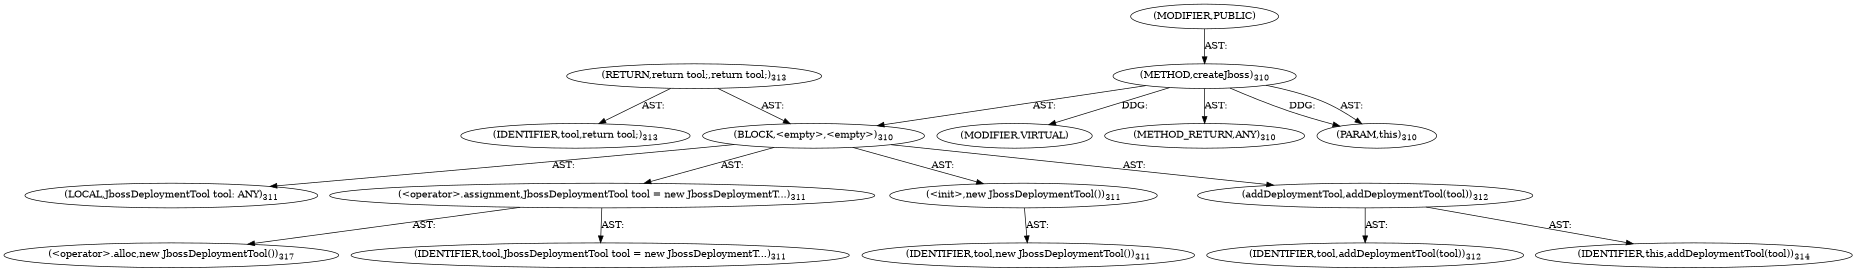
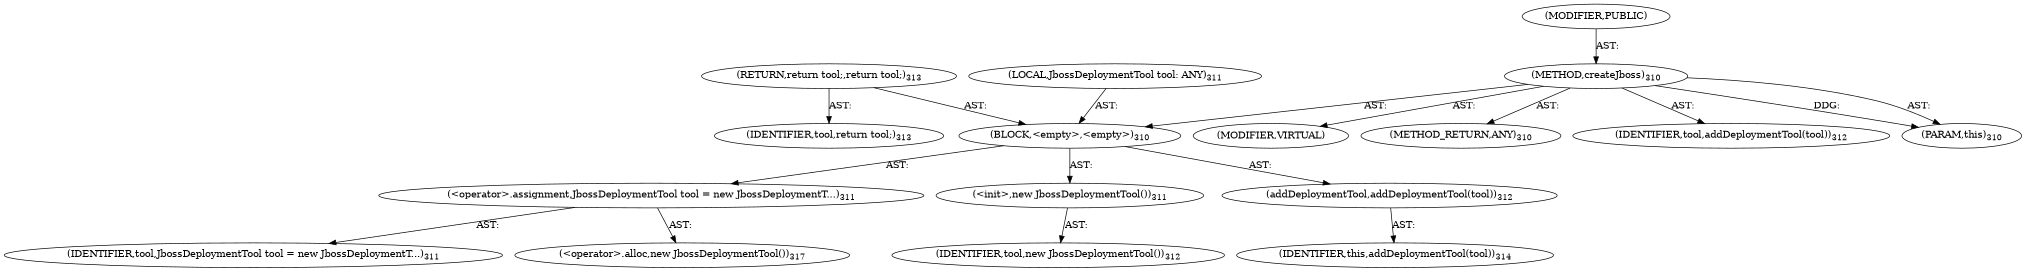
  digraph {
    fontname="DejaVu Serif"
    node [fontname="DejaVu Serif"]
    edge [fontname="DejaVu Serif"]
    n1 [label=<(METHOD,createJboss)<SUB>310</SUB>>]
    n2 [label=<(PARAM,this)<SUB>310</SUB>>]
    n3 [label=<(BLOCK,&lt;empty&gt;,&lt;empty&gt;)<SUB>310</SUB>>]
    n4 [label=<(MODIFIER,VIRTUAL)>]
    n5 [label=<(METHOD_RETURN,ANY)<SUB>310</SUB>>]
    n6 [label=<(LOCAL,JbossDeploymentTool tool: ANY)<SUB>311</SUB>>]
    n7 [label=<(&lt;operator&gt;.assignment,JbossDeploymentTool tool = new JbossDeploymentT...)<SUB>311</SUB>>]
    n8 [label=<(&lt;init&gt;,new JbossDeploymentTool())<SUB>311</SUB>>]
    n9 [label=<(addDeploymentTool,addDeploymentTool(tool))<SUB>312</SUB>>]
    n10 [label=<(MODIFIER,PUBLIC)>]
    n11 [label=<(IDENTIFIER,tool,JbossDeploymentTool tool = new JbossDeploymentT...)<SUB>311</SUB>>]
    n12 [label=<(&lt;operator&gt;.alloc,new JbossDeploymentTool())<SUB>317</SUB>>]
-   n13 [label=<(IDENTIFIER,tool,new JbossDeploymentTool())<SUB>311</SUB>>]
+   n13 [label=<(IDENTIFIER,tool,new JbossDeploymentTool())<SUB>312</SUB>>]
    n14 [label=<(IDENTIFIER,this,addDeploymentTool(tool))<SUB>314</SUB>>]
    n15 [label=<(IDENTIFIER,tool,addDeploymentTool(tool))<SUB>312</SUB>>]
    n16 [label=<(RETURN,return tool;,return tool;)<SUB>313</SUB>>]
    n17 [label=<(IDENTIFIER,tool,return tool;)<SUB>313</SUB>>]
    n1 -> n2 [label="AST: "]
    n1 -> n2 [label="DDG: "]
    n1 -> n3 [label="AST: "]
-   n1 -> n4 [label="DDG: "]
+   n1 -> n4 [label="AST: "]
    n1 -> n5 [label="AST: "]
-   n3 -> n6 [label="AST: "]
+   n6 -> n3 [label="AST: "]
    n3 -> n7 [label="AST: "]
    n3 -> n8 [label="AST: "]
    n3 -> n9 [label="AST: "]
    n7 -> n11 [label="AST: "]
    n7 -> n12 [label="AST: "]
    n8 -> n13 [label="AST: "]
    n9 -> n14 [label="AST: "]
-   n9 -> n15 [label="AST: "]
+   n1 -> n15 [label="AST: "]
    n10 -> n1 [label="AST: "]
    n16 -> n3 [label="AST: "]
    n16 -> n17 [label="AST: "]
  }
